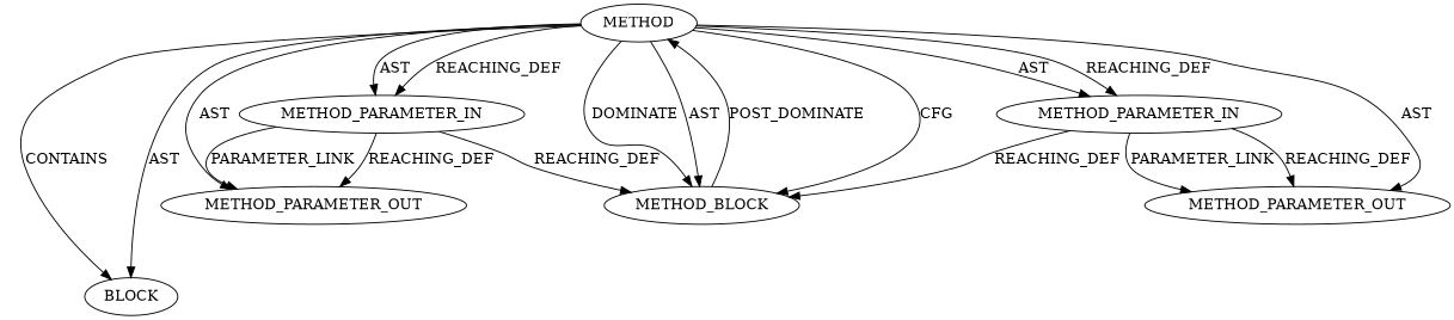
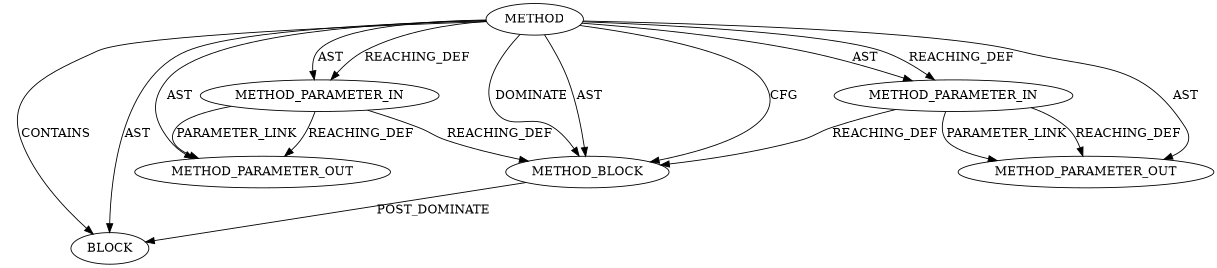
  digraph {
    node [CODE="<empty>" ORDER=2 EVALUATION_STRATEGY=BY_VALUE IS_VARIADIC=false TYPE_FULL_NAME=ANY]
    n1 [AST_PARENT_FULL_NAME="<global>" AST_PARENT_TYPE=NAMESPACE_BLOCK FILENAME="<empty>" FULL_NAME=aead_request_alloc IS_EXTERNAL=true NAME=aead_request_alloc ORDER=0 label=METHOD EVALUATION_STRATEGY="" IS_VARIADIC="" TYPE_FULL_NAME=""]
    n2 [CODE=p2 INDEX=2 NAME=p2 label=METHOD_PARAMETER_OUT]
    n3 [ARGUMENT_INDEX=1 ORDER=1 label=BLOCK EVALUATION_STRATEGY="" IS_VARIADIC=""]
    n4 [CODE=p1 INDEX=1 NAME=p1 ORDER=1 label=METHOD_PARAMETER_OUT]
    n5 [CODE=RET label=METHOD_BLOCK IS_VARIADIC=""]
    n6 [CODE=p2 INDEX=2 NAME=p2 label=METHOD_PARAMETER_IN]
    n7 [CODE=p1 INDEX=1 NAME=p1 ORDER=1 label=METHOD_PARAMETER_IN]
    n1 -> n2 [label=AST]
    n1 -> n3 [label=CONTAINS]
    n1 -> n3 [label=AST]
    n1 -> n4 [label=AST]
    n1 -> n5 [label=DOMINATE]
    n1 -> n5 [label=AST]
    n1 -> n5 [label=CFG]
    n1 -> n6 [label=REACHING_DEF]
    n1 -> n6 [label=AST]
    n1 -> n7 [label=AST]
    n1 -> n7 [label=REACHING_DEF]
-   n5 -> n1 [label=POST_DOMINATE]
+   n5 -> n3 [label=POST_DOMINATE]
    n6 -> n2 [VARIABLE=p2 label=REACHING_DEF]
    n6 -> n2 [label=PARAMETER_LINK]
    n6 -> n5 [VARIABLE=p2 label=REACHING_DEF]
    n7 -> n4 [label=PARAMETER_LINK]
    n7 -> n4 [VARIABLE=p1 label=REACHING_DEF]
    n7 -> n5 [VARIABLE=p1 label=REACHING_DEF]
  }
